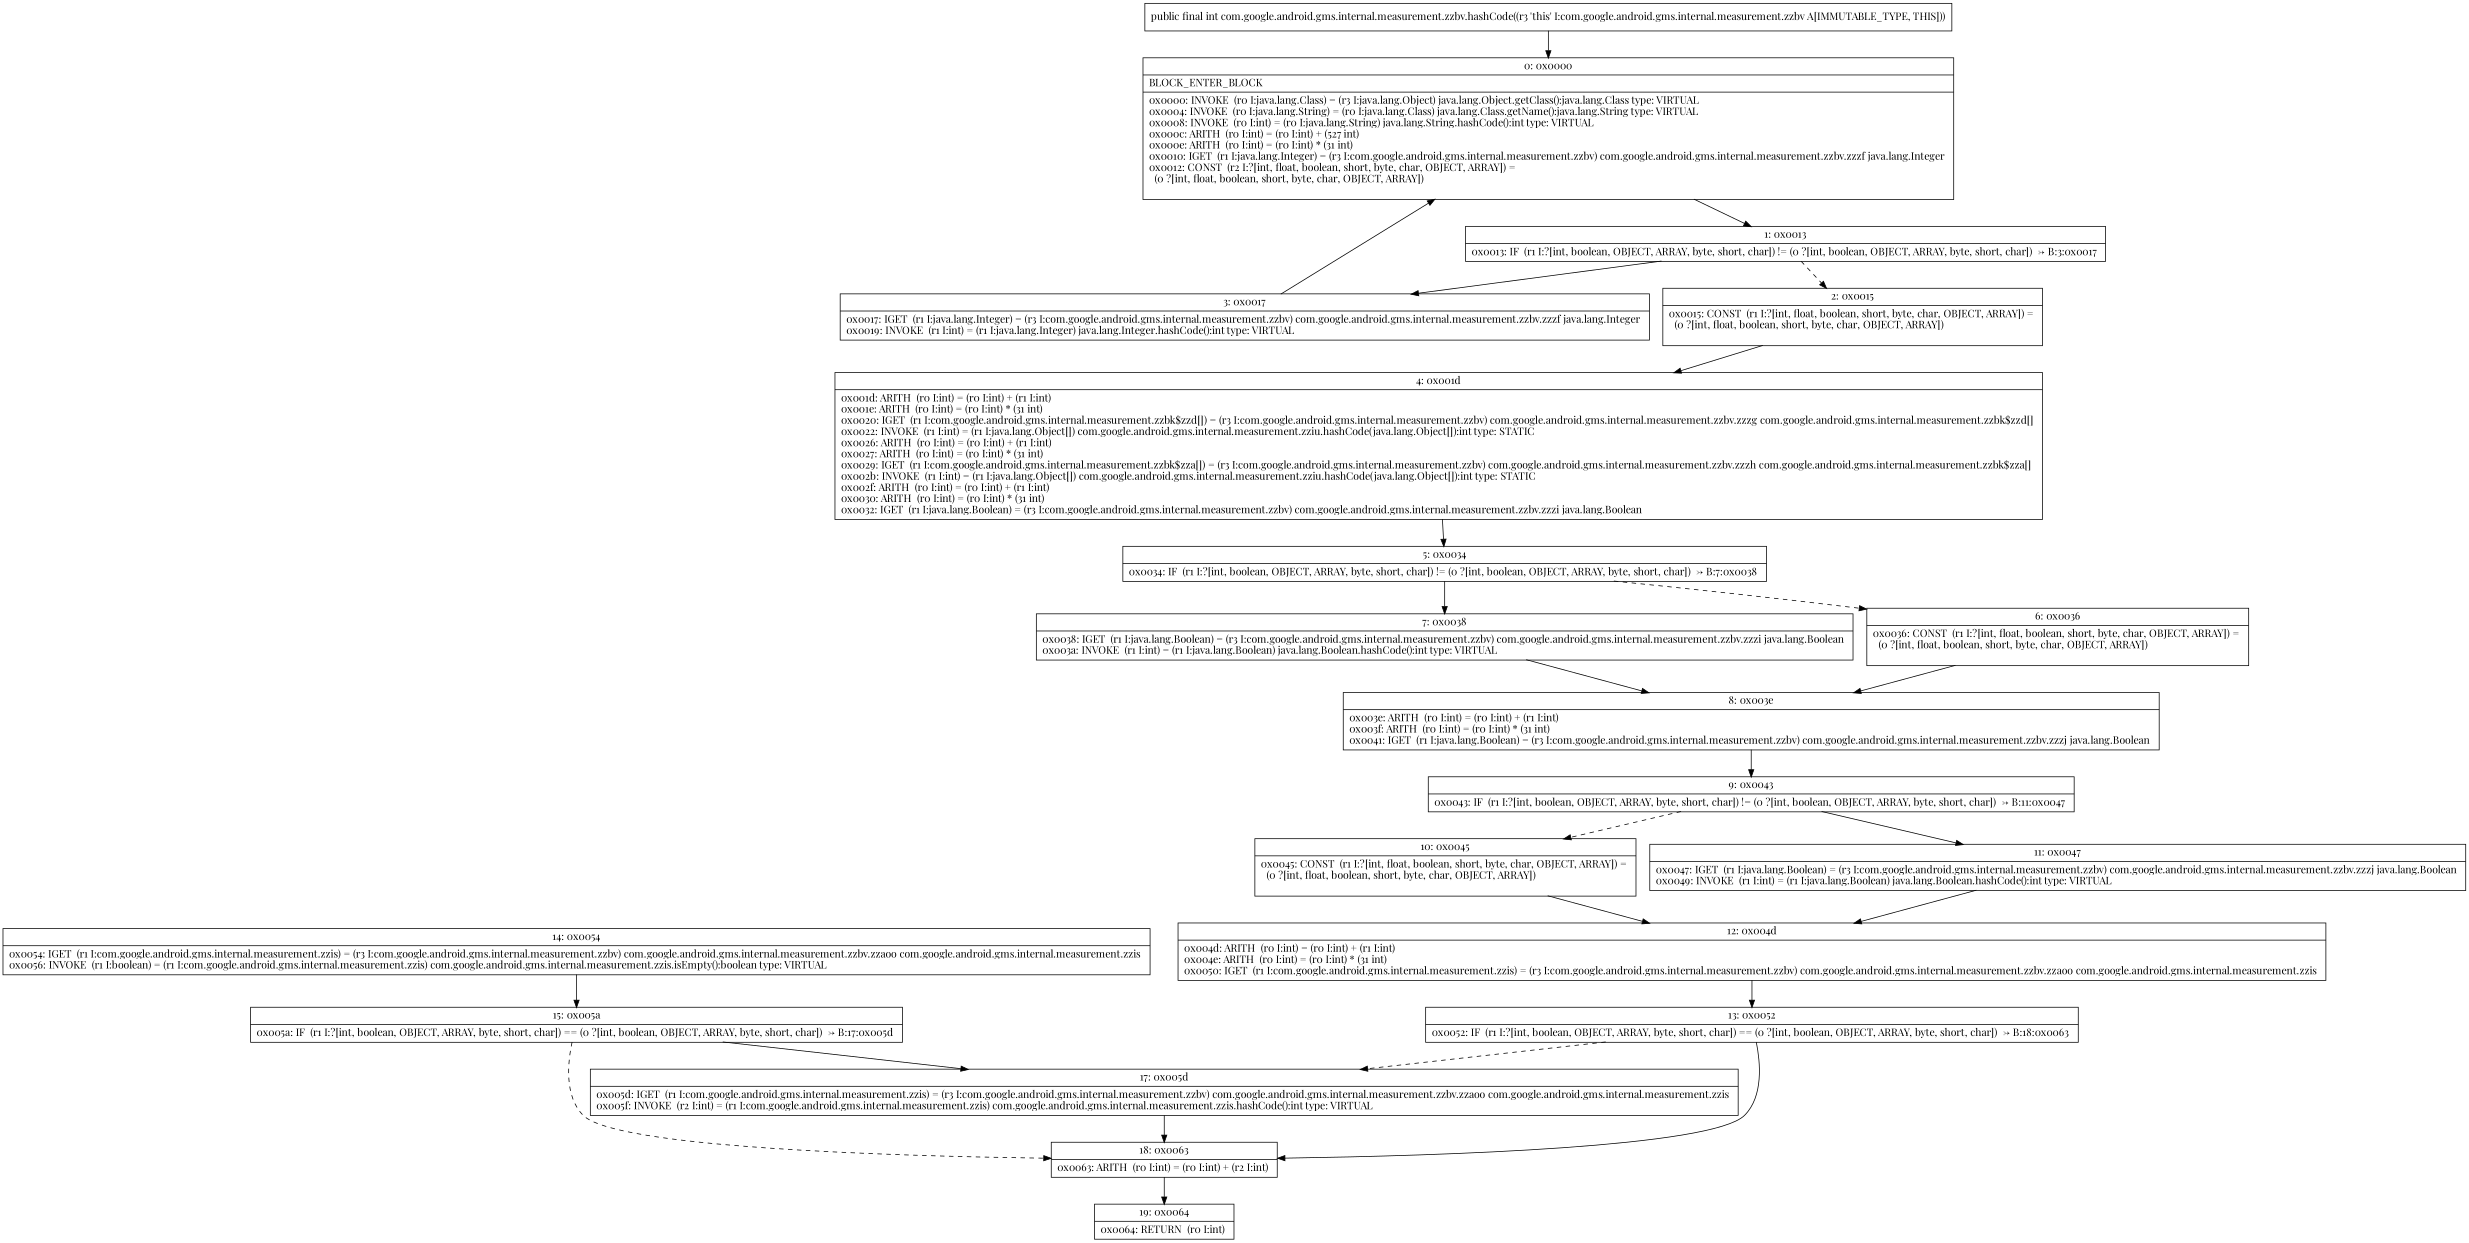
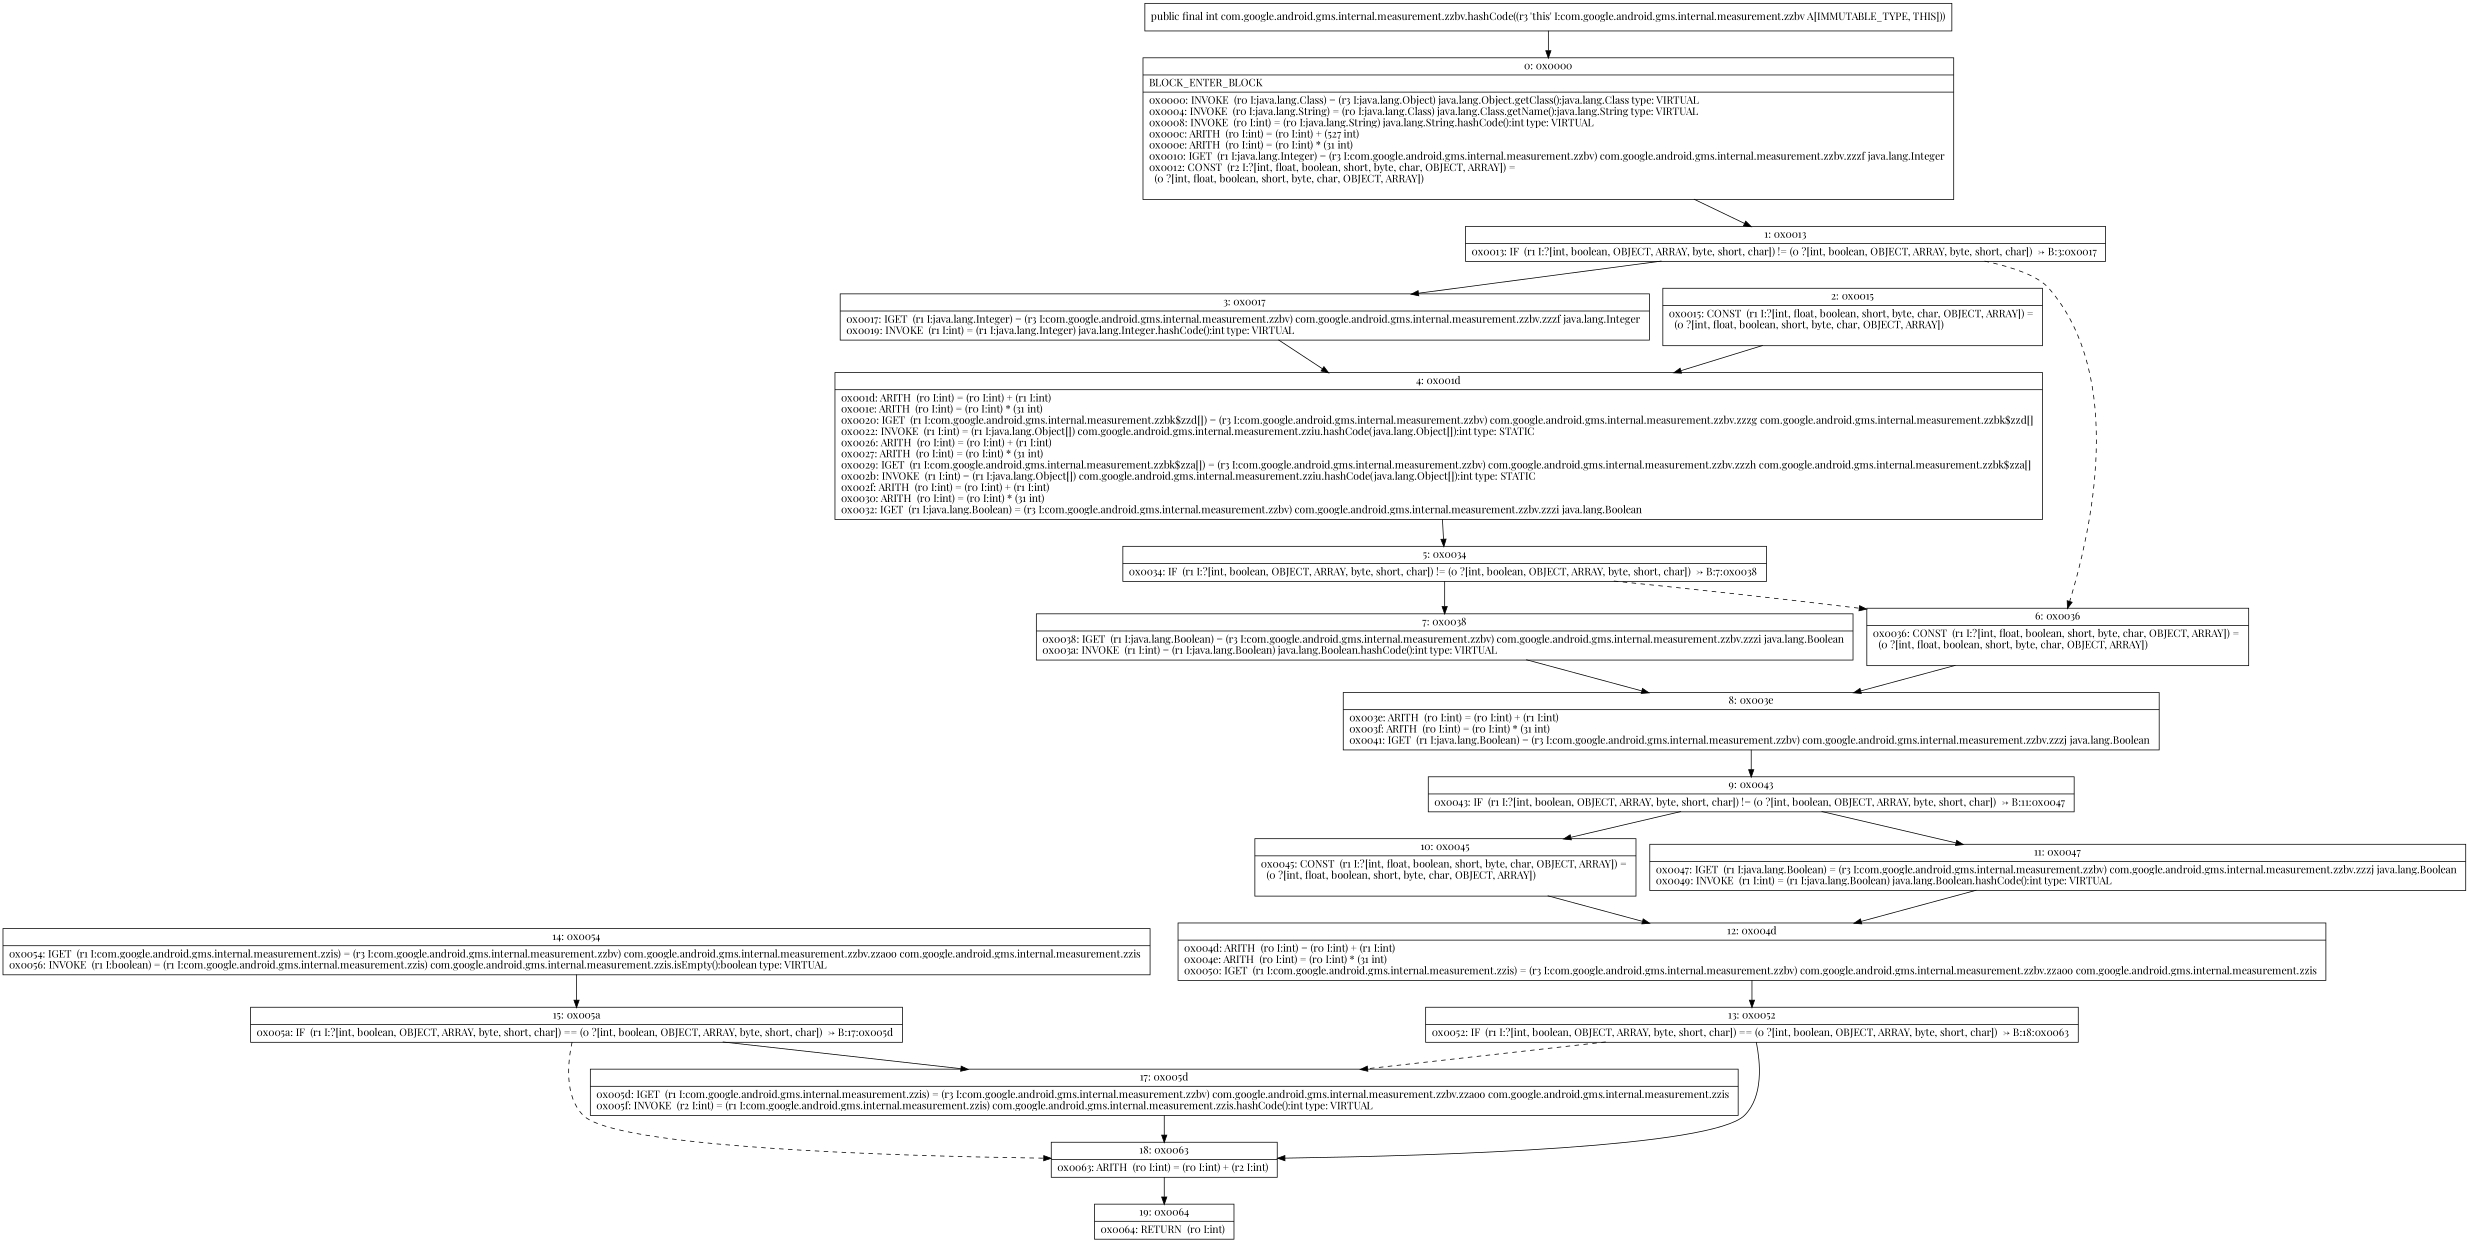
  digraph {
    fontname="Playfair Display"
    node [fontname="Playfair Display" shape=record]
    edge [fontname="Playfair Display"]
    n1 [label="{0\:\ 0x0000|BLOCK_ENTER_BLOCK\l|0x0000: INVOKE  (r0 I:java.lang.Class) = (r3 I:java.lang.Object) java.lang.Object.getClass():java.lang.Class type: VIRTUAL \l0x0004: INVOKE  (r0 I:java.lang.String) = (r0 I:java.lang.Class) java.lang.Class.getName():java.lang.String type: VIRTUAL \l0x0008: INVOKE  (r0 I:int) = (r0 I:java.lang.String) java.lang.String.hashCode():int type: VIRTUAL \l0x000c: ARITH  (r0 I:int) = (r0 I:int) + (527 int) \l0x000e: ARITH  (r0 I:int) = (r0 I:int) * (31 int) \l0x0010: IGET  (r1 I:java.lang.Integer) = (r3 I:com.google.android.gms.internal.measurement.zzbv) com.google.android.gms.internal.measurement.zzbv.zzzf java.lang.Integer \l0x0012: CONST  (r2 I:?[int, float, boolean, short, byte, char, OBJECT, ARRAY]) = \l  (0 ?[int, float, boolean, short, byte, char, OBJECT, ARRAY])\l \l}"]
    n2 [label="{1\:\ 0x0013|0x0013: IF  (r1 I:?[int, boolean, OBJECT, ARRAY, byte, short, char]) != (0 ?[int, boolean, OBJECT, ARRAY, byte, short, char])  \-\> B:3:0x0017 \l}"]
    n3 [label="{2\:\ 0x0015|0x0015: CONST  (r1 I:?[int, float, boolean, short, byte, char, OBJECT, ARRAY]) = \l  (0 ?[int, float, boolean, short, byte, char, OBJECT, ARRAY])\l \l}"]
    n4 [label="{3\:\ 0x0017|0x0017: IGET  (r1 I:java.lang.Integer) = (r3 I:com.google.android.gms.internal.measurement.zzbv) com.google.android.gms.internal.measurement.zzbv.zzzf java.lang.Integer \l0x0019: INVOKE  (r1 I:int) = (r1 I:java.lang.Integer) java.lang.Integer.hashCode():int type: VIRTUAL \l}"]
    n5 [label="{4\:\ 0x001d|0x001d: ARITH  (r0 I:int) = (r0 I:int) + (r1 I:int) \l0x001e: ARITH  (r0 I:int) = (r0 I:int) * (31 int) \l0x0020: IGET  (r1 I:com.google.android.gms.internal.measurement.zzbk$zzd[]) = (r3 I:com.google.android.gms.internal.measurement.zzbv) com.google.android.gms.internal.measurement.zzbv.zzzg com.google.android.gms.internal.measurement.zzbk$zzd[] \l0x0022: INVOKE  (r1 I:int) = (r1 I:java.lang.Object[]) com.google.android.gms.internal.measurement.zziu.hashCode(java.lang.Object[]):int type: STATIC \l0x0026: ARITH  (r0 I:int) = (r0 I:int) + (r1 I:int) \l0x0027: ARITH  (r0 I:int) = (r0 I:int) * (31 int) \l0x0029: IGET  (r1 I:com.google.android.gms.internal.measurement.zzbk$zza[]) = (r3 I:com.google.android.gms.internal.measurement.zzbv) com.google.android.gms.internal.measurement.zzbv.zzzh com.google.android.gms.internal.measurement.zzbk$zza[] \l0x002b: INVOKE  (r1 I:int) = (r1 I:java.lang.Object[]) com.google.android.gms.internal.measurement.zziu.hashCode(java.lang.Object[]):int type: STATIC \l0x002f: ARITH  (r0 I:int) = (r0 I:int) + (r1 I:int) \l0x0030: ARITH  (r0 I:int) = (r0 I:int) * (31 int) \l0x0032: IGET  (r1 I:java.lang.Boolean) = (r3 I:com.google.android.gms.internal.measurement.zzbv) com.google.android.gms.internal.measurement.zzbv.zzzi java.lang.Boolean \l}"]
    n6 [label="{5\:\ 0x0034|0x0034: IF  (r1 I:?[int, boolean, OBJECT, ARRAY, byte, short, char]) != (0 ?[int, boolean, OBJECT, ARRAY, byte, short, char])  \-\> B:7:0x0038 \l}"]
    n7 [label="{6\:\ 0x0036|0x0036: CONST  (r1 I:?[int, float, boolean, short, byte, char, OBJECT, ARRAY]) = \l  (0 ?[int, float, boolean, short, byte, char, OBJECT, ARRAY])\l \l}"]
    n8 [label="{7\:\ 0x0038|0x0038: IGET  (r1 I:java.lang.Boolean) = (r3 I:com.google.android.gms.internal.measurement.zzbv) com.google.android.gms.internal.measurement.zzbv.zzzi java.lang.Boolean \l0x003a: INVOKE  (r1 I:int) = (r1 I:java.lang.Boolean) java.lang.Boolean.hashCode():int type: VIRTUAL \l}"]
    n9 [label="{8\:\ 0x003e|0x003e: ARITH  (r0 I:int) = (r0 I:int) + (r1 I:int) \l0x003f: ARITH  (r0 I:int) = (r0 I:int) * (31 int) \l0x0041: IGET  (r1 I:java.lang.Boolean) = (r3 I:com.google.android.gms.internal.measurement.zzbv) com.google.android.gms.internal.measurement.zzbv.zzzj java.lang.Boolean \l}"]
    n10 [label="{9\:\ 0x0043|0x0043: IF  (r1 I:?[int, boolean, OBJECT, ARRAY, byte, short, char]) != (0 ?[int, boolean, OBJECT, ARRAY, byte, short, char])  \-\> B:11:0x0047 \l}"]
    n11 [label="{10\:\ 0x0045|0x0045: CONST  (r1 I:?[int, float, boolean, short, byte, char, OBJECT, ARRAY]) = \l  (0 ?[int, float, boolean, short, byte, char, OBJECT, ARRAY])\l \l}"]
    n12 [label="{11\:\ 0x0047|0x0047: IGET  (r1 I:java.lang.Boolean) = (r3 I:com.google.android.gms.internal.measurement.zzbv) com.google.android.gms.internal.measurement.zzbv.zzzj java.lang.Boolean \l0x0049: INVOKE  (r1 I:int) = (r1 I:java.lang.Boolean) java.lang.Boolean.hashCode():int type: VIRTUAL \l}"]
    n13 [label="{12\:\ 0x004d|0x004d: ARITH  (r0 I:int) = (r0 I:int) + (r1 I:int) \l0x004e: ARITH  (r0 I:int) = (r0 I:int) * (31 int) \l0x0050: IGET  (r1 I:com.google.android.gms.internal.measurement.zzis) = (r3 I:com.google.android.gms.internal.measurement.zzbv) com.google.android.gms.internal.measurement.zzbv.zzaoo com.google.android.gms.internal.measurement.zzis \l}"]
    n14 [label="{13\:\ 0x0052|0x0052: IF  (r1 I:?[int, boolean, OBJECT, ARRAY, byte, short, char]) == (0 ?[int, boolean, OBJECT, ARRAY, byte, short, char])  \-\> B:18:0x0063 \l}"]
    n15 [label="{18\:\ 0x0063|0x0063: ARITH  (r0 I:int) = (r0 I:int) + (r2 I:int) \l}"]
    n16 [label="{17\:\ 0x005d|0x005d: IGET  (r1 I:com.google.android.gms.internal.measurement.zzis) = (r3 I:com.google.android.gms.internal.measurement.zzbv) com.google.android.gms.internal.measurement.zzbv.zzaoo com.google.android.gms.internal.measurement.zzis \l0x005f: INVOKE  (r2 I:int) = (r1 I:com.google.android.gms.internal.measurement.zzis) com.google.android.gms.internal.measurement.zzis.hashCode():int type: VIRTUAL \l}"]
    n17 [label="{14\:\ 0x0054|0x0054: IGET  (r1 I:com.google.android.gms.internal.measurement.zzis) = (r3 I:com.google.android.gms.internal.measurement.zzbv) com.google.android.gms.internal.measurement.zzbv.zzaoo com.google.android.gms.internal.measurement.zzis \l0x0056: INVOKE  (r1 I:boolean) = (r1 I:com.google.android.gms.internal.measurement.zzis) com.google.android.gms.internal.measurement.zzis.isEmpty():boolean type: VIRTUAL \l}"]
    n18 [label="{15\:\ 0x005a|0x005a: IF  (r1 I:?[int, boolean, OBJECT, ARRAY, byte, short, char]) == (0 ?[int, boolean, OBJECT, ARRAY, byte, short, char])  \-\> B:17:0x005d \l}"]
    n19 [label="{19\:\ 0x0064|0x0064: RETURN  (r0 I:int) \l}"]
    n20 [label="{public final int com.google.android.gms.internal.measurement.zzbv.hashCode((r3 'this' I:com.google.android.gms.internal.measurement.zzbv A[IMMUTABLE_TYPE, THIS])) }"]
    n1 -> n2
-   n2 -> n3 [style=dashed]
+   n2 -> n7 [style=dashed]
    n2 -> n4
    n3 -> n5
-   n4 -> n1
+   n4 -> n5
    n5 -> n6
    n6 -> n7 [style=dashed]
    n6 -> n8
    n7 -> n9
    n8 -> n9
    n9 -> n10
-   n10 -> n11 [style=dashed]
+   n10 -> n11 [style=solid]
    n10 -> n12
    n11 -> n13
    n12 -> n13
    n13 -> n14
    n14 -> n15
    n14 -> n16 [style=dashed]
    n15 -> n19
    n16 -> n15
    n17 -> n18
    n18 -> n15 [style=dashed]
    n18 -> n16
    n20 -> n1
  }
